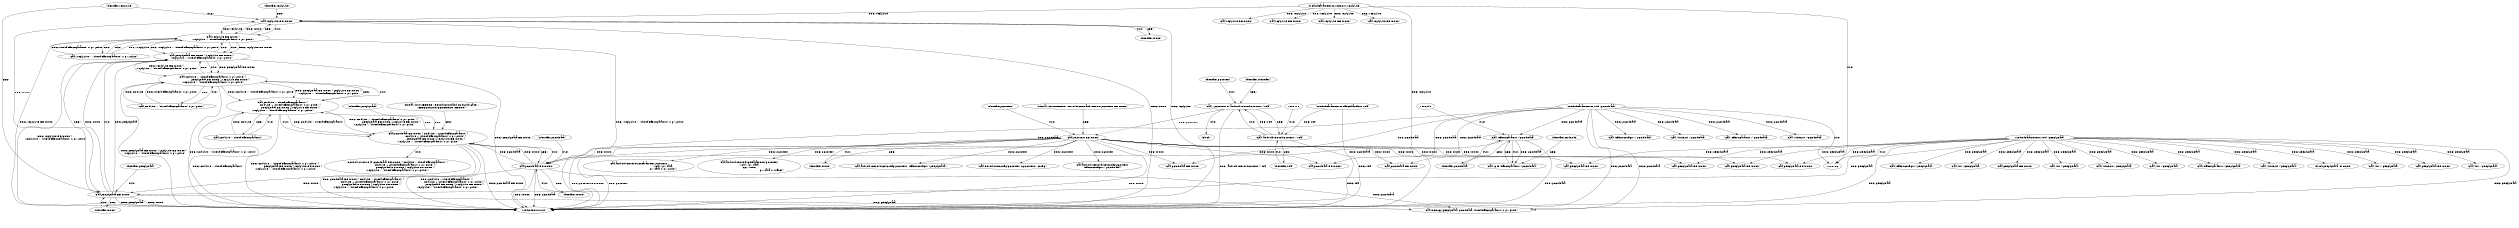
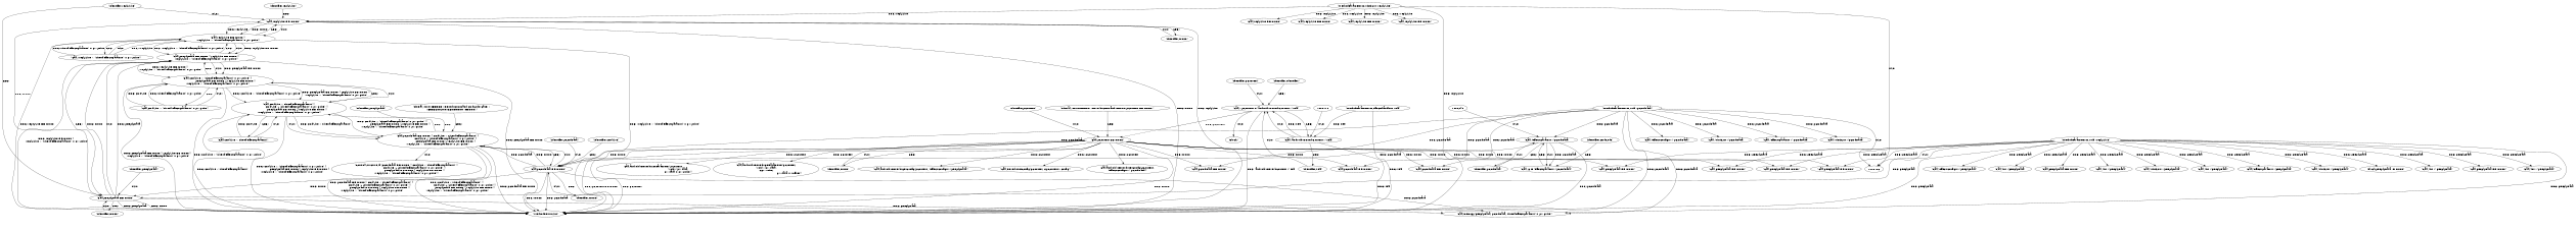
  digraph {
    n1 [label="(Call,replySize == NULL)"]
    n2 [label="(Call,replySize == NULL ||\n *replySize < (sizeof(effect_param_t) + p->psize))"]
    n3 [label="(Identifier,NULL)"]
    n4 [label="(MethodReturn,int)"]
    n5 [label="(Call,pReplyData == NULL || replySize == NULL ||\n *replySize < (sizeof(effect_param_t) + p->psize))"]
    n6 [label="(Call,*replySize < (sizeof(effect_param_t) + p->psize))"]
    n7 [label="(MethodParameterIn,uint32_t *replySize)"]
    n8 [label="(Call,replySize == NULL)"]
    n9 [label="(Call,replySize == NULL)"]
    n10 [label="(Call,replySize == NULL)"]
    n11 [label="(Call,replySize == NULL)"]
    1000106
    n13 [label="(Call,pReplyData == NULL)"]
    n14 [label="(Call,memcpy(pReplyData, pCmdData, sizeof(effect_param_t) + p->psize))"]
    n15 [label="(Identifier,NULL)"]
    n16 [label="(Call,cmdSize < (sizeof(effect_param_t) + p->psize) ||\n                    pReplyData == NULL || replySize == NULL ||\n *replySize < (sizeof(effect_param_t) + p->psize))"]
-   n17 [label="(MethodParameterIn,void *pReplyData)"]
+   n17 [label="(MethodParameterIn,void *replySize)"]
    n18 [label="(Call,pReplyData == NULL)"]
    n19 [label="(Call,(effect_config_t *)pReplyData)"]
    n20 [label="(Call,pReplyData == NULL)"]
    n21 [label="(Call,(int *)pReplyData)"]
    n22 [label="(Call,pReplyData == NULL)"]
    n23 [label="(Call,pReplyData == NULL)"]
    n24 [label="(Call,pReplyData == NULL)"]
    n25 [label="(Call,(int *)pReplyData)"]
    n26 [label="(Call,(uint32_t *)pReplyData)"]
    n27 [label="(Call,(int *)pReplyData)"]
    n28 [label="(Call,(effect_param_t *)pReplyData)"]
    n29 [label="(Call,(uint32_t *)pReplyData)"]
    n30 [label="(Block,pReplyData != NULL)"]
    n31 [label="(Call,(int *) pReplyData)"]
    n32 [label="(Call,pReplyData == NULL)"]
    n33 [label="(Call,(int *) pReplyData)"]
    n34 [label="(Call,pCmdData == NULL)"]
    n35 [label="(Call,pCmdData == NULL || cmdSize < sizeof(effect_param_t) ||\n                    cmdSize < (sizeof(effect_param_t) + p->psize) ||\n                    pReplyData == NULL || replySize == NULL ||\n *replySize < (sizeof(effect_param_t) + p->psize))"]
    n36 [label="(Identifier,NULL)"]
    n37 [label="(Call,cmdSize < sizeof(effect_param_t) ||\n                    cmdSize < (sizeof(effect_param_t) + p->psize) ||\n                    pReplyData == NULL || replySize == NULL ||\n *replySize < (sizeof(effect_param_t) + p->psize))"]
    n38 [label="(ControlStructure,if (pCmdData == NULL || cmdSize < sizeof(effect_param_t) ||\n                    cmdSize < (sizeof(effect_param_t) + p->psize) ||\n                    pReplyData == NULL || replySize == NULL ||\n *replySize < (sizeof(effect_param_t) + p->psize)))"]
    n39 [label="(Call,(effect_param_t *)pCmdData)"]
    n40 [label="(Identifier,pCmdData)"]
    n41 [label="(Call,*p = (effect_param_t *)pCmdData)"]
    n42 [label="(MethodParameterIn,void *pCmdData)"]
    n43 [label="(Call,(effect_config_t *) pCmdData)"]
    n44 [label="(Call,(uint32_t *)pCmdData)"]
    n45 [label="(Call,pCmdData == NULL)"]
    n46 [label="(Call,(effect_param_t *) pCmdData)"]
    n47 [label="(Call,pCmdData == NULL)"]
    n48 [label="(Call,pCmdData == NULL)"]
    n49 [label="(Call,(uint32_t *)pCmdData)"]
    n50 [label="(Call,pContext == NULL)"]
    n51 [label="(Call,android::Reverb_setParameter(pContext,\n                                                              (void *)p->data,\n                                                              p->data + p->psize))"]
    n52 [label="(Call,android::Reverb_getParameter(pContext,\n (void *)p->data,\n &p->vsize,\n                                                          p->data + voffset))"]
    n53 [label="(Identifier,NULL)"]
    n54 [label="(Call,android::Reverb_getConfig(pContext, (effect_config_t *)pReplyData))"]
    n55 [label="(Call,Reverb_setConfig(pContext, &pContext->config))"]
    n56 [label="(Call,android::Reverb_setConfig(pContext,\n (effect_config_t *) pCmdData))"]
    n57 [label="(Call,* pContext = (android::ReverbContext *) self)"]
    n58 [label="(Call,(android::ReverbContext *) self)"]
    n59 [label="(Block,)"]
    n60 [label="(Identifier,self)"]
    n61 [label="(MethodParameterIn,effect_handle_t  self)"]
    n62 [label="(Call,cmdSize < (sizeof(effect_param_t) + p->psize))"]
    n63 [label="(Call,cmdSize < sizeof(effect_param_t))"]
    n64 [label="(Identifier,pContext)"]
    n65 [label="(Identifier,cmdCode)"]
    n66 [label="(Identifier,pCmdData)"]
    n67 [label="(Identifier,pContext)"]
    n68 [label="(Identifier,Identifier)"]
    n69 [label="(Identifier,replySize)"]
    n70 [label="(Literal,\"\tLVM_ERROR : Reverb_command ERROR pContext == NULL\")"]
+   n71 [label="(Identifier,cmdSize)"]
    n72 [label="(Identifier,pReplyData)"]
    n73 [label="(Identifier,pReplyData)"]
    n74 [label="(Identifier,replySize)"]
    n75 [label="(Literal,\"\tLVM_ERROR : Reverb_command cmdCode Case: \"\n \"EFFECT_CMD_GET_PARAM: ERROR\")"]
    n76 [label=1008248]
    1000118
    n1 -> n2 [label="AST: "]
    n1 -> n2 [label="DDG: replySize"]
    n1 -> n2 [label="DDG: NULL"]
    n1 -> n3 [label="CFG: "]
    n1 -> n4 [label="DDG: NULL"]
    n1 -> n4 [label="DDG: replySize"]
    n2 -> n1 [label="CFG: "]
    n2 -> n4 [label="DDG: replySize == NULL"]
    n2 -> n4 [label="DDG: *replySize < (sizeof(effect_param_t) + p->psize)"]
    n2 -> n5 [label="AST: "]
    n2 -> n5 [label="DDG: replySize == NULL"]
    n2 -> n5 [label="DDG: *replySize < (sizeof(effect_param_t) + p->psize)"]
    n2 -> n6 [label="CFG: "]
    n3 -> n1 [label="AST: "]
    n5 -> n2 [label="CFG: "]
    n5 -> n4 [label="DDG: replySize == NULL ||\n *replySize < (sizeof(effect_param_t) + p->psize)"]
    n5 -> n4 [label="DDG: pReplyData == NULL"]
    n5 -> n13 [label="CFG: "]
    n5 -> n16 [label="AST: "]
    n5 -> n16 [label="DDG: pReplyData == NULL"]
    n5 -> n16 [label="DDG: replySize == NULL ||\n *replySize < (sizeof(effect_param_t) + p->psize)"]
    n6 -> n2 [label="AST: "]
    n6 -> n2 [label="DDG: *replySize"]
    n6 -> n2 [label="DDG: sizeof(effect_param_t) + p->psize"]
    n7 -> n1 [label="DDG: replySize"]
    n7 -> n4 [label="DDG: replySize"]
    n7 -> n8 [label="DDG: replySize"]
    n7 -> n9 [label="DDG: replySize"]
    n7 -> n10 [label="DDG: replySize"]
    n7 -> n11 [label="DDG: replySize"]
    n7 -> 1000106 [label="AST: "]
    n13 -> n1 [label="DDG: NULL"]
    n13 -> n4 [label="DDG: NULL"]
    n13 -> n4 [label="DDG: pReplyData"]
    n13 -> n5 [label="AST: "]
    n13 -> n5 [label="DDG: pReplyData"]
    n13 -> n5 [label="DDG: NULL"]
    n13 -> n14 [label="DDG: pReplyData"]
    n13 -> n15 [label="CFG: "]
    n15 -> n13 [label="AST: "]
    n16 -> n4 [label="DDG: pReplyData == NULL || replySize == NULL ||\n *replySize < (sizeof(effect_param_t) + p->psize)"]
    n16 -> n4 [label="DDG: cmdSize < (sizeof(effect_param_t) + p->psize)"]
    n16 -> n5 [label="CFG: "]
    n16 -> n37 [label="AST: "]
    n16 -> n37 [label="DDG: cmdSize < (sizeof(effect_param_t) + p->psize)"]
    n16 -> n37 [label="DDG: pReplyData == NULL || replySize == NULL ||\n *replySize < (sizeof(effect_param_t) + p->psize)"]
    n16 -> n62 [label="CFG: "]
    n17 -> n4 [label="DDG: pReplyData"]
    n17 -> 1000106 [label="AST: "]
    n17 -> n13 [label="DDG: pReplyData"]
    n17 -> n14 [label="DDG: pReplyData"]
    n17 -> n18 [label="DDG: pReplyData"]
    n17 -> n19 [label="DDG: pReplyData"]
    n17 -> n20 [label="DDG: pReplyData"]
    n17 -> n21 [label="DDG: pReplyData"]
    n17 -> n22 [label="DDG: pReplyData"]
    n17 -> n23 [label="DDG: pReplyData"]
    n17 -> n24 [label="DDG: pReplyData"]
    n17 -> n25 [label="DDG: pReplyData"]
    n17 -> n26 [label="DDG: pReplyData"]
    n17 -> n27 [label="DDG: pReplyData"]
    n17 -> n28 [label="DDG: pReplyData"]
    n17 -> n29 [label="DDG: pReplyData"]
    n17 -> n30 [label="DDG: pReplyData"]
    n17 -> n31 [label="DDG: pReplyData"]
    n17 -> n32 [label="DDG: pReplyData"]
    n17 -> n33 [label="DDG: pReplyData"]
    n34 -> n4 [label="DDG: NULL"]
    n34 -> n4 [label="DDG: pCmdData"]
    n34 -> n13 [label="DDG: NULL"]
    n34 -> n14 [label="DDG: pCmdData"]
    n34 -> n35 [label="AST: "]
    n34 -> n35 [label="DDG: pCmdData"]
    n34 -> n35 [label="DDG: NULL"]
    n34 -> n36 [label="CFG: "]
    n35 -> n4 [label="DDG: pCmdData == NULL || cmdSize < sizeof(effect_param_t) ||\n                    cmdSize < (sizeof(effect_param_t) + p->psize) ||\n                    pReplyData == NULL || replySize == NULL ||\n *replySize < (sizeof(effect_param_t) + p->psize)"]
    n35 -> n4 [label="DDG: cmdSize < sizeof(effect_param_t) ||\n                    cmdSize < (sizeof(effect_param_t) + p->psize) ||\n                    pReplyData == NULL || replySize == NULL ||\n *replySize < (sizeof(effect_param_t) + p->psize)"]
    n35 -> n4 [label="DDG: pCmdData == NULL"]
    n35 -> n34 [label="CFG: "]
    n35 -> n37 [label="CFG: "]
    n35 -> n38 [label="AST: "]
    n36 -> n34 [label="AST: "]
    n37 -> n4 [label="DDG: cmdSize < sizeof(effect_param_t)"]
    n37 -> n4 [label="DDG: cmdSize < (sizeof(effect_param_t) + p->psize) ||\n                    pReplyData == NULL || replySize == NULL ||\n *replySize < (sizeof(effect_param_t) + p->psize)"]
    n37 -> n16 [label="CFG: "]
    n37 -> n35 [label="AST: "]
    n37 -> n35 [label="DDG: cmdSize < sizeof(effect_param_t)"]
    n37 -> n35 [label="DDG: cmdSize < (sizeof(effect_param_t) + p->psize) ||\n                    pReplyData == NULL || replySize == NULL ||\n *replySize < (sizeof(effect_param_t) + p->psize)"]
    n37 -> n63 [label="CFG: "]
    n39 -> n4 [label="DDG: pCmdData"]
    n39 -> n34 [label="DDG: pCmdData"]
    n39 -> n40 [label="CFG: "]
    n39 -> n41 [label="AST: "]
    n39 -> n41 [label="DDG: pCmdData"]
    n40 -> n39 [label="AST: "]
    n41 -> n39 [label="CFG: "]
    n42 -> n4 [label="DDG: pCmdData"]
    n42 -> 1000106 [label="AST: "]
    n42 -> n14 [label="DDG: pCmdData"]
    n42 -> n34 [label="DDG: pCmdData"]
    n42 -> n39 [label="DDG: pCmdData"]
    n42 -> n43 [label="DDG: pCmdData"]
    n42 -> n44 [label="DDG: pCmdData"]
    n42 -> n45 [label="DDG: pCmdData"]
    n42 -> n46 [label="DDG: pCmdData"]
    n42 -> n47 [label="DDG: pCmdData"]
    n42 -> n48 [label="DDG: pCmdData"]
    n42 -> n49 [label="DDG: pCmdData"]
    n50 -> n4 [label="DDG: pContext == NULL"]
    n50 -> n4 [label="DDG: pContext"]
    n50 -> n4 [label="DDG: NULL"]
    n50 -> n18 [label="DDG: NULL"]
    n50 -> n20 [label="DDG: NULL"]
    n50 -> n22 [label="DDG: NULL"]
    n50 -> n24 [label="DDG: NULL"]
    n50 -> n34 [label="DDG: NULL"]
    n50 -> n45 [label="DDG: NULL"]
    n50 -> n47 [label="DDG: NULL"]
    n50 -> n48 [label="DDG: NULL"]
    n50 -> n51 [label="DDG: pContext"]
    n50 -> n52 [label="DDG: pContext"]
    n50 -> n53 [label="CFG: "]
    n50 -> n54 [label="DDG: pContext"]
    n50 -> n55 [label="DDG: pContext"]
    n50 -> n56 [label="DDG: pContext"]
    n53 -> n50 [label="AST: "]
    n57 -> n4 [label="DDG: (android::ReverbContext *) self"]
    n57 -> n50 [label="DDG: pContext"]
    n57 -> n58 [label="CFG: "]
    n57 -> n59 [label="AST: "]
    n58 -> n4 [label="DDG: self"]
    n58 -> n57 [label="AST: "]
    n58 -> n57 [label="DDG: self"]
    n58 -> n60 [label="CFG: "]
-   n60 -> n58 [label="AST: "]
+   n60 -> n57 [label="AST: "]
    n61 -> n4 [label="DDG: self"]
    n61 -> n58 [label="DDG: self"]
    n62 -> n16 [label="AST: "]
    n62 -> n16 [label="DDG: cmdSize"]
    n62 -> n16 [label="DDG: sizeof(effect_param_t) + p->psize"]
    n63 -> n37 [label="AST: "]
    n63 -> n37 [label="DDG: cmdSize"]
    n64 -> n50 [label="AST: "]
    n65 -> n41 [label="CFG: "]
    n66 -> n34 [label="AST: "]
    n67 -> n57 [label="AST: "]
    n68 -> n57 [label="CFG: "]
    n69 -> n1 [label="CFG: "]
    n70 -> n50 [label="CFG: "]
+   n71 -> n34 [label="CFG: "]
    n72 -> n13 [label="AST: "]
    n73 -> n35 [label="CFG: "]
    n74 -> n1 [label="AST: "]
    n74 -> n13 [label="CFG: "]
    n75 -> n35 [label="CFG: "]
    n76 -> n39 [label="AST: "]
    1000118 -> n58 [label="AST: "]
  }
